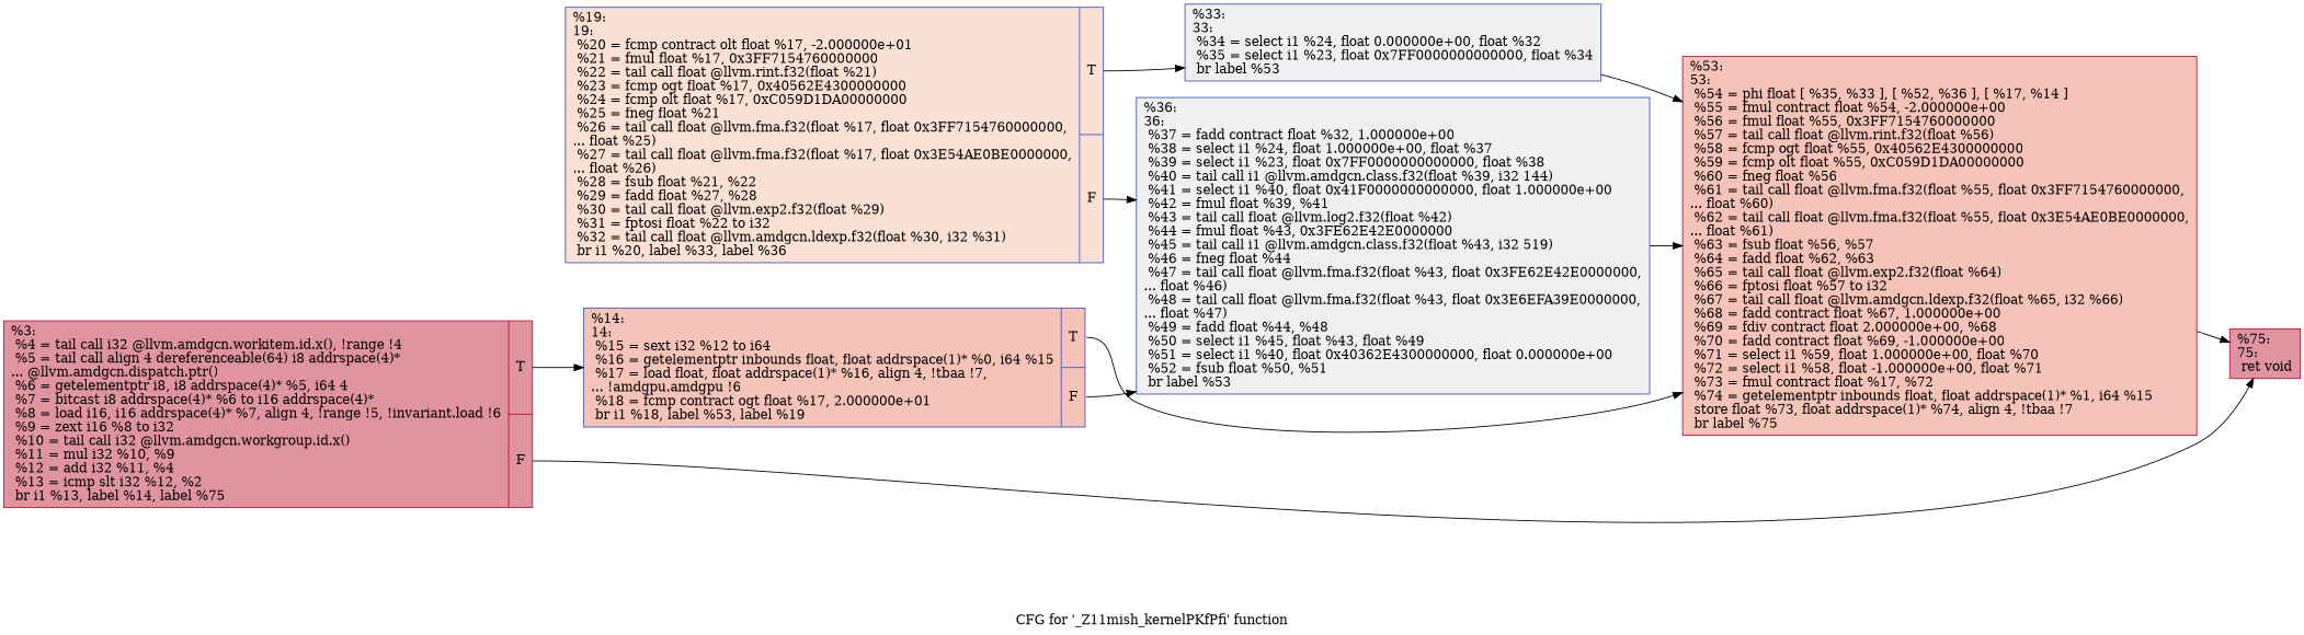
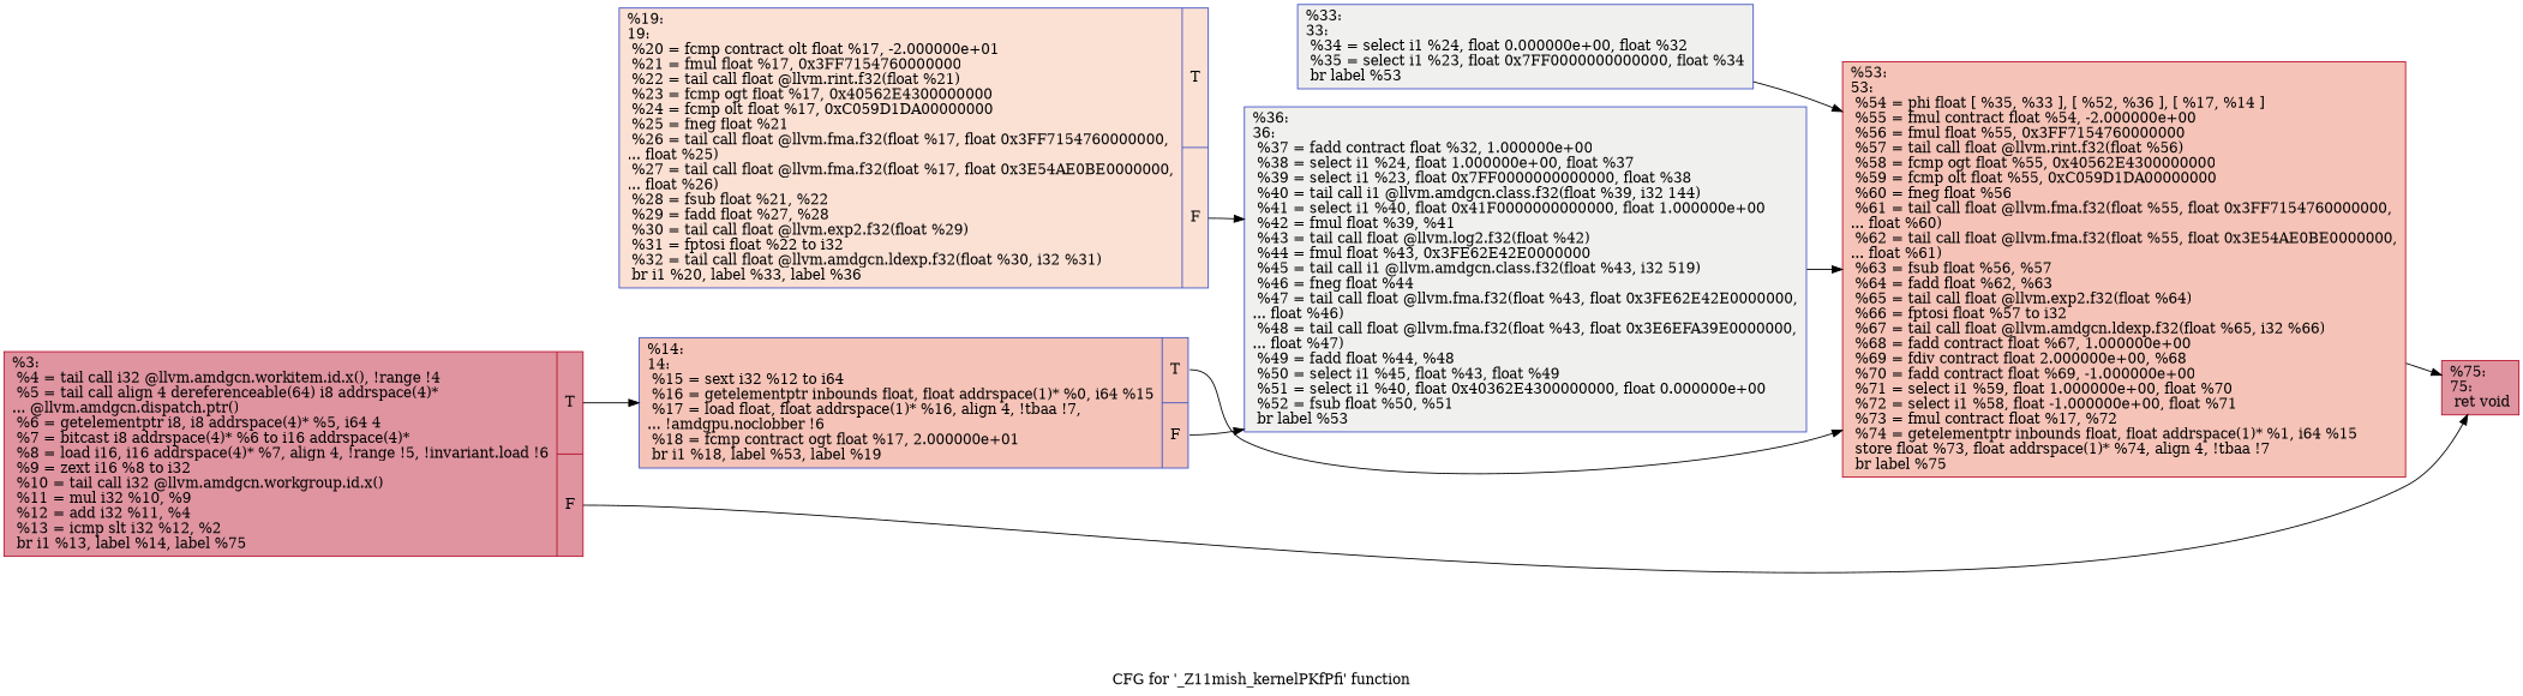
  digraph {
    label="CFG for '_Z11mish_kernelPKfPfi' function"
    rankdir=LR
    node [color="#3d50c3ff" fillcolor="#b70d2870" shape=record style=filled]
    n1 [color="#b70d28ff" label="{%3:\l  %4 = tail call i32 @llvm.amdgcn.workitem.id.x(), !range !4\l  %5 = tail call align 4 dereferenceable(64) i8 addrspace(4)*\l... @llvm.amdgcn.dispatch.ptr()\l  %6 = getelementptr i8, i8 addrspace(4)* %5, i64 4\l  %7 = bitcast i8 addrspace(4)* %6 to i16 addrspace(4)*\l  %8 = load i16, i16 addrspace(4)* %7, align 4, !range !5, !invariant.load !6\l  %9 = zext i16 %8 to i32\l  %10 = tail call i32 @llvm.amdgcn.workgroup.id.x()\l  %11 = mul i32 %10, %9\l  %12 = add i32 %11, %4\l  %13 = icmp slt i32 %12, %2\l  br i1 %13, label %14, label %75\l|{<s0>T|<s1>F}}"]
-   n2 [fillcolor="#e8765c70" label="{%14:\l14:                                               \l  %15 = sext i32 %12 to i64\l  %16 = getelementptr inbounds float, float addrspace(1)* %0, i64 %15\l  %17 = load float, float addrspace(1)* %16, align 4, !tbaa !7,\l... !amdgpu.amdgpu !6\l  %18 = fcmp contract ogt float %17, 2.000000e+01\l  br i1 %18, label %53, label %19\l|{<s0>T|<s1>F}}"]
+   n2 [fillcolor="#e8765c70" label="{%14:\l14:                                               \l  %15 = sext i32 %12 to i64\l  %16 = getelementptr inbounds float, float addrspace(1)* %0, i64 %15\l  %17 = load float, float addrspace(1)* %16, align 4, !tbaa !7,\l... !amdgpu.noclobber !6\l  %18 = fcmp contract ogt float %17, 2.000000e+01\l  br i1 %18, label %53, label %19\l|{<s0>T|<s1>F}}"]
    n3 [color="#b70d28ff" label="{%75:\l75:                                               \l  ret void\l}"]
    n4 [color="#b70d28ff" fillcolor="#e8765c70" label="{%53:\l53:                                               \l  %54 = phi float [ %35, %33 ], [ %52, %36 ], [ %17, %14 ]\l  %55 = fmul contract float %54, -2.000000e+00\l  %56 = fmul float %55, 0x3FF7154760000000\l  %57 = tail call float @llvm.rint.f32(float %56)\l  %58 = fcmp ogt float %55, 0x40562E4300000000\l  %59 = fcmp olt float %55, 0xC059D1DA00000000\l  %60 = fneg float %56\l  %61 = tail call float @llvm.fma.f32(float %55, float 0x3FF7154760000000,\l... float %60)\l  %62 = tail call float @llvm.fma.f32(float %55, float 0x3E54AE0BE0000000,\l... float %61)\l  %63 = fsub float %56, %57\l  %64 = fadd float %62, %63\l  %65 = tail call float @llvm.exp2.f32(float %64)\l  %66 = fptosi float %57 to i32\l  %67 = tail call float @llvm.amdgcn.ldexp.f32(float %65, i32 %66)\l  %68 = fadd contract float %67, 1.000000e+00\l  %69 = fdiv contract float 2.000000e+00, %68\l  %70 = fadd contract float %69, -1.000000e+00\l  %71 = select i1 %59, float 1.000000e+00, float %70\l  %72 = select i1 %58, float -1.000000e+00, float %71\l  %73 = fmul contract float %17, %72\l  %74 = getelementptr inbounds float, float addrspace(1)* %1, i64 %15\l  store float %73, float addrspace(1)* %74, align 4, !tbaa !7\l  br label %75\l}"]
    n5 [fillcolor="#dedcdb70" label="{%36:\l36:                                               \l  %37 = fadd contract float %32, 1.000000e+00\l  %38 = select i1 %24, float 1.000000e+00, float %37\l  %39 = select i1 %23, float 0x7FF0000000000000, float %38\l  %40 = tail call i1 @llvm.amdgcn.class.f32(float %39, i32 144)\l  %41 = select i1 %40, float 0x41F0000000000000, float 1.000000e+00\l  %42 = fmul float %39, %41\l  %43 = tail call float @llvm.log2.f32(float %42)\l  %44 = fmul float %43, 0x3FE62E42E0000000\l  %45 = tail call i1 @llvm.amdgcn.class.f32(float %43, i32 519)\l  %46 = fneg float %44\l  %47 = tail call float @llvm.fma.f32(float %43, float 0x3FE62E42E0000000,\l... float %46)\l  %48 = tail call float @llvm.fma.f32(float %43, float 0x3E6EFA39E0000000,\l... float %47)\l  %49 = fadd float %44, %48\l  %50 = select i1 %45, float %43, float %49\l  %51 = select i1 %40, float 0x40362E4300000000, float 0.000000e+00\l  %52 = fsub float %50, %51\l  br label %53\l}"]
    n6 [fillcolor="#f7b99e70" label="{%19:\l19:                                               \l  %20 = fcmp contract olt float %17, -2.000000e+01\l  %21 = fmul float %17, 0x3FF7154760000000\l  %22 = tail call float @llvm.rint.f32(float %21)\l  %23 = fcmp ogt float %17, 0x40562E4300000000\l  %24 = fcmp olt float %17, 0xC059D1DA00000000\l  %25 = fneg float %21\l  %26 = tail call float @llvm.fma.f32(float %17, float 0x3FF7154760000000,\l... float %25)\l  %27 = tail call float @llvm.fma.f32(float %17, float 0x3E54AE0BE0000000,\l... float %26)\l  %28 = fsub float %21, %22\l  %29 = fadd float %27, %28\l  %30 = tail call float @llvm.exp2.f32(float %29)\l  %31 = fptosi float %22 to i32\l  %32 = tail call float @llvm.amdgcn.ldexp.f32(float %30, i32 %31)\l  br i1 %20, label %33, label %36\l|{<s0>T|<s1>F}}"]
    n7 [fillcolor="#dedcdb70" label="{%33:\l33:                                               \l  %34 = select i1 %24, float 0.000000e+00, float %32\l  %35 = select i1 %23, float 0x7FF0000000000000, float %34\l  br label %53\l}"]
    n1 -> n2 [tailport=s0]
    n1 -> n3 [tailport=s1]
    n2 -> n4 [tailport=s0]
    n2 -> n5 [tailport=s1]
    n4 -> n3
    n5 -> n4
    n6 -> n5 [tailport=s1]
-   n6 -> n7 [tailport=s0]
    n7 -> n4
  }
